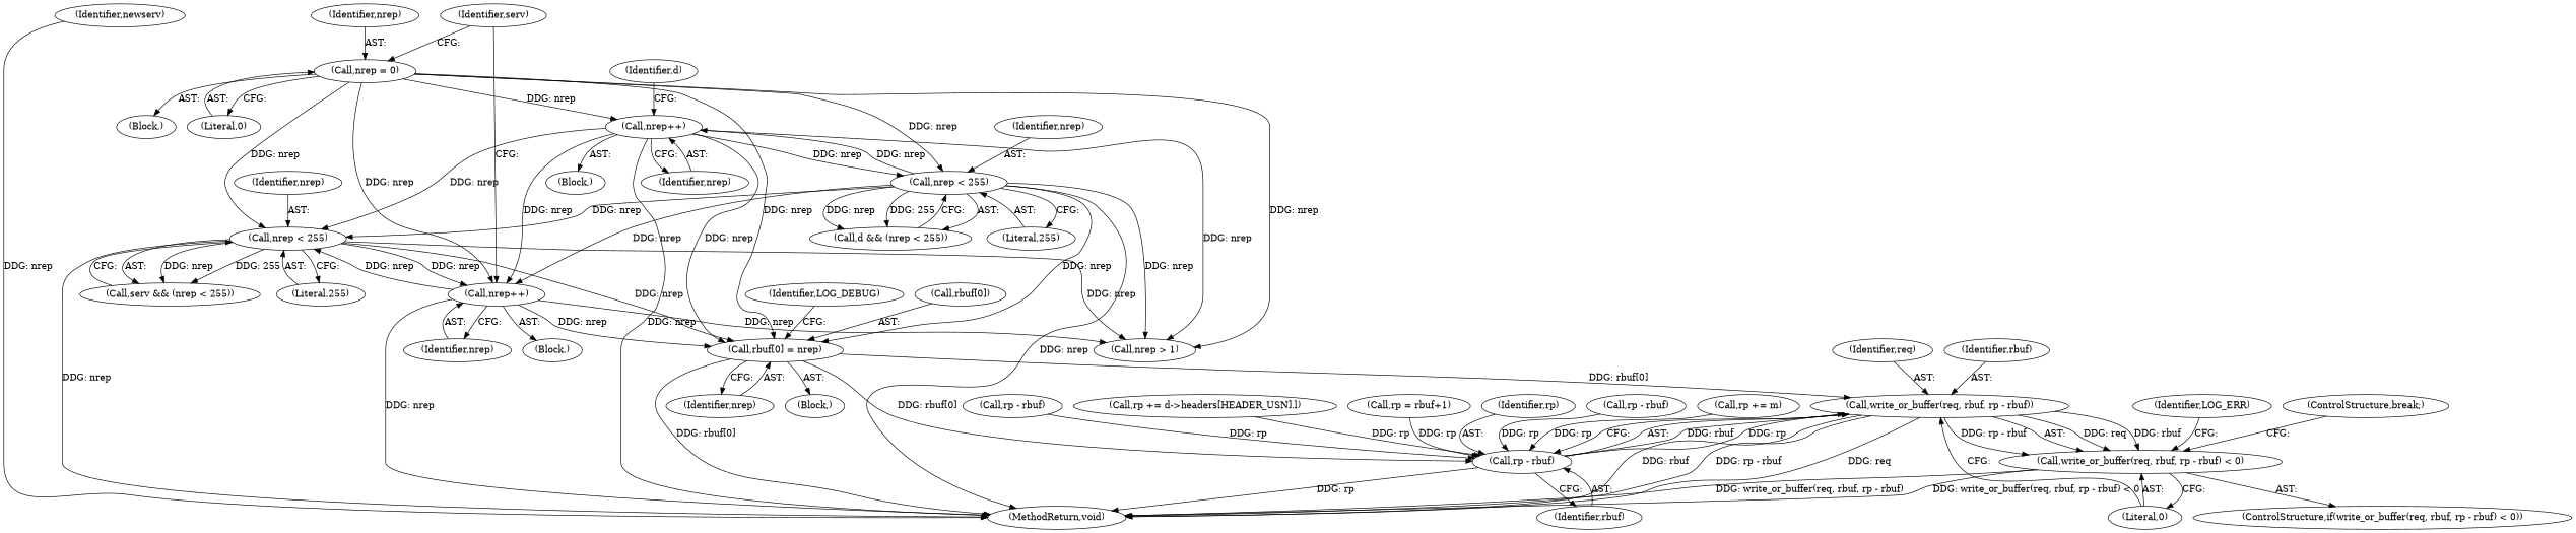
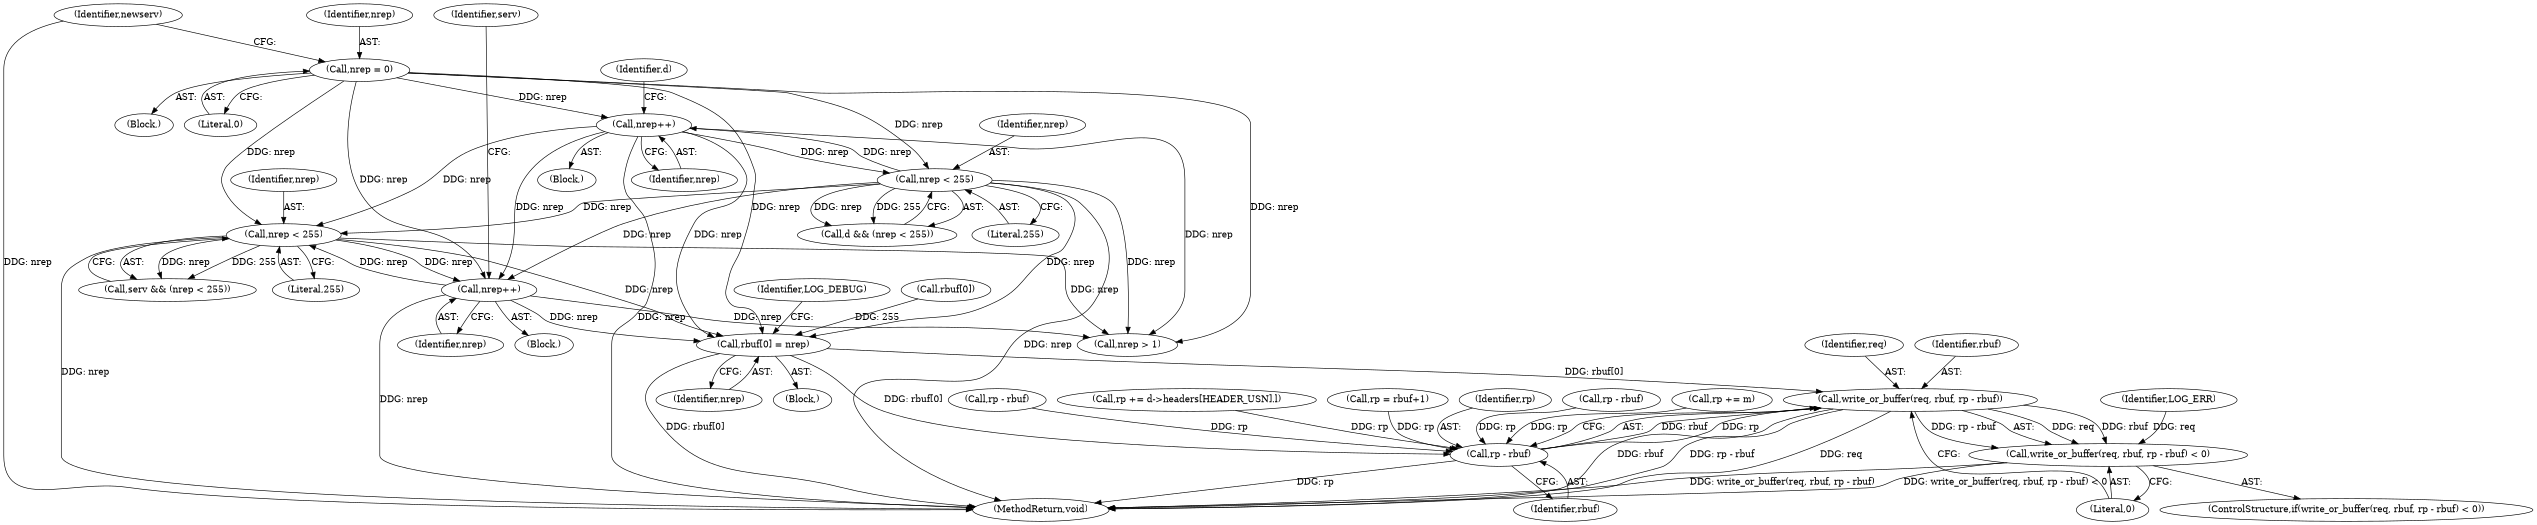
  digraph {
    n1 [label="(Call,rbuf[0] = nrep)"]
    n2 [label="(Call,write_or_buffer(req, rbuf, rp - rbuf))"]
    n3 [label="(Call,rp - rbuf)"]
    n4 [label="(MethodReturn,void)"]
    n5 [label="(Identifier,nrep)"]
    n6 [label="(Block,)"]
    n7 [label="(Call,write_or_buffer(req, rbuf, rp - rbuf) < 0)"]
    n8 [label="(Identifier,rbuf)"]
    n9 [label="(Call,nrep++)"]
    n10 [label="(Call,nrep < 255)"]
    n11 [label="(Call,nrep < 255)"]
    n12 [label="(Call,nrep++)"]
    n13 [label="(Block,)"]
    n14 [label="(Identifier,nrep)"]
    n15 [label="(Call,nrep > 1)"]
    n16 [label="(Call,d && (nrep < 255))"]
    n17 [label="(Literal,255)"]
    n18 [label="(Call,serv && (nrep < 255))"]
    n19 [label="(Literal,255)"]
    n20 [label="(Block,)"]
    n21 [label="(Identifier,nrep)"]
    n22 [label="(Call,nrep = 0)"]
    n23 [label="(Block,)"]
    n24 [label="(Literal,0)"]
    n25 [label="(Literal,0)"]
    n26 [label="(ControlStructure,if(write_or_buffer(req, rbuf, rp - rbuf) < 0))"]
    n27 [label="(Call,rp - rbuf)"]
    n28 [label="(Call,rp += d->headers[HEADER_USN].l)"]
    n29 [label="(Call,rp = rbuf+1)"]
    n30 [label="(Call,rbuf[0])"]
    n31 [label="(Identifier,serv)"]
    n32 [label="(Identifier,rp)"]
    n33 [label="(Identifier,nrep)"]
    n34 [label="(Identifier,newserv)"]
    n35 [label="(Identifier,LOG_DEBUG)"]
    n36 [label="(Call,rp - rbuf)"]
    n37 [label="(Identifier,nrep)"]
    n38 [label="(Identifier,d)"]
    n39 [label="(Identifier,req)"]
-   n40 [label="(ControlStructure,break;)"]
    n41 [label="(Identifier,rbuf)"]
    n42 [label="(Identifier,LOG_ERR)"]
    n43 [label="(Call,rp += m)"]
    n44 [label="(Identifier,nrep)"]
    n1 -> n2 [label="DDG: rbuf[0]"]
    n1 -> n3 [label="DDG: rbuf[0]"]
    n1 -> n4 [label="DDG: rbuf[0]"]
    n1 -> n5 [label="CFG: "]
    n1 -> n6 [label="AST: "]
    n2 -> n3 [label="CFG: "]
    n2 -> n4 [label="DDG: rbuf"]
    n2 -> n4 [label="DDG: rp - rbuf"]
    n2 -> n4 [label="DDG: req"]
    n2 -> n7 [label="AST: "]
    n2 -> n7 [label="DDG: req"]
    n2 -> n7 [label="DDG: rbuf"]
    n2 -> n7 [label="DDG: rp - rbuf"]
    n3 -> n2 [label="AST: "]
    n3 -> n2 [label="DDG: rbuf"]
    n3 -> n2 [label="DDG: rp"]
    n3 -> n4 [label="DDG: rp"]
    n3 -> n8 [label="CFG: "]
    n5 -> n1 [label="AST: "]
    n7 -> n4 [label="DDG: write_or_buffer(req, rbuf, rp - rbuf)"]
    n7 -> n4 [label="DDG: write_or_buffer(req, rbuf, rp - rbuf) < 0"]
    n7 -> n25 [label="CFG: "]
    n7 -> n26 [label="AST: "]
    n8 -> n3 [label="AST: "]
    n9 -> n1 [label="DDG: nrep"]
    n9 -> n4 [label="DDG: nrep"]
    n9 -> n10 [label="DDG: nrep"]
    n9 -> n11 [label="DDG: nrep"]
    n9 -> n12 [label="DDG: nrep"]
    n9 -> n13 [label="AST: "]
    n9 -> n14 [label="CFG: "]
    n9 -> n15 [label="DDG: nrep"]
    n10 -> n1 [label="DDG: nrep"]
    n10 -> n4 [label="DDG: nrep"]
    n10 -> n9 [label="DDG: nrep"]
    n10 -> n11 [label="DDG: nrep"]
    n10 -> n12 [label="DDG: nrep"]
    n10 -> n15 [label="DDG: nrep"]
    n10 -> n16 [label="AST: "]
    n10 -> n16 [label="DDG: nrep"]
    n10 -> n16 [label="DDG: 255"]
    n10 -> n17 [label="CFG: "]
    n11 -> n1 [label="DDG: nrep"]
    n11 -> n4 [label="DDG: nrep"]
    n11 -> n12 [label="DDG: nrep"]
    n11 -> n15 [label="DDG: nrep"]
    n11 -> n18 [label="AST: "]
    n11 -> n18 [label="DDG: nrep"]
    n11 -> n18 [label="DDG: 255"]
    n11 -> n19 [label="CFG: "]
    n12 -> n1 [label="DDG: nrep"]
    n12 -> n4 [label="DDG: nrep"]
    n12 -> n11 [label="DDG: nrep"]
    n12 -> n15 [label="DDG: nrep"]
    n12 -> n20 [label="AST: "]
    n12 -> n21 [label="CFG: "]
    n14 -> n9 [label="AST: "]
    n16 -> n10 [label="CFG: "]
    n17 -> n10 [label="AST: "]
    n18 -> n11 [label="CFG: "]
    n19 -> n11 [label="AST: "]
    n21 -> n12 [label="AST: "]
    n22 -> n1 [label="DDG: nrep"]
    n22 -> n9 [label="DDG: nrep"]
    n22 -> n10 [label="DDG: nrep"]
    n22 -> n11 [label="DDG: nrep"]
    n22 -> n12 [label="DDG: nrep"]
    n22 -> n15 [label="DDG: nrep"]
    n22 -> n23 [label="AST: "]
    n22 -> n24 [label="CFG: "]
    n24 -> n22 [label="AST: "]
    n25 -> n2 [label="CFG: "]
    n25 -> n7 [label="AST: "]
    n27 -> n3 [label="DDG: rp"]
    n28 -> n3 [label="DDG: rp"]
    n29 -> n3 [label="DDG: rp"]
-   n30 -> n1 [label="AST: "]
+   n30 -> n1 [label="DDG: 255"]
    n31 -> n12 [label="CFG: "]
    n32 -> n3 [label="AST: "]
    n33 -> n22 [label="AST: "]
    n34 -> n4 [label="DDG: nrep"]
-   n31 -> n22 [label="CFG: "]
+   n34 -> n22 [label="CFG: "]
    n35 -> n1 [label="CFG: "]
    n36 -> n3 [label="DDG: rp"]
    n37 -> n10 [label="AST: "]
    n38 -> n9 [label="CFG: "]
    n39 -> n2 [label="AST: "]
-   n40 -> n7 [label="CFG: "]
    n41 -> n2 [label="AST: "]
-   n42 -> n7 [label="CFG: "]
+   n42 -> n7 [label="DDG: req"]
    n43 -> n3 [label="DDG: rp"]
    n44 -> n11 [label="AST: "]
  }
